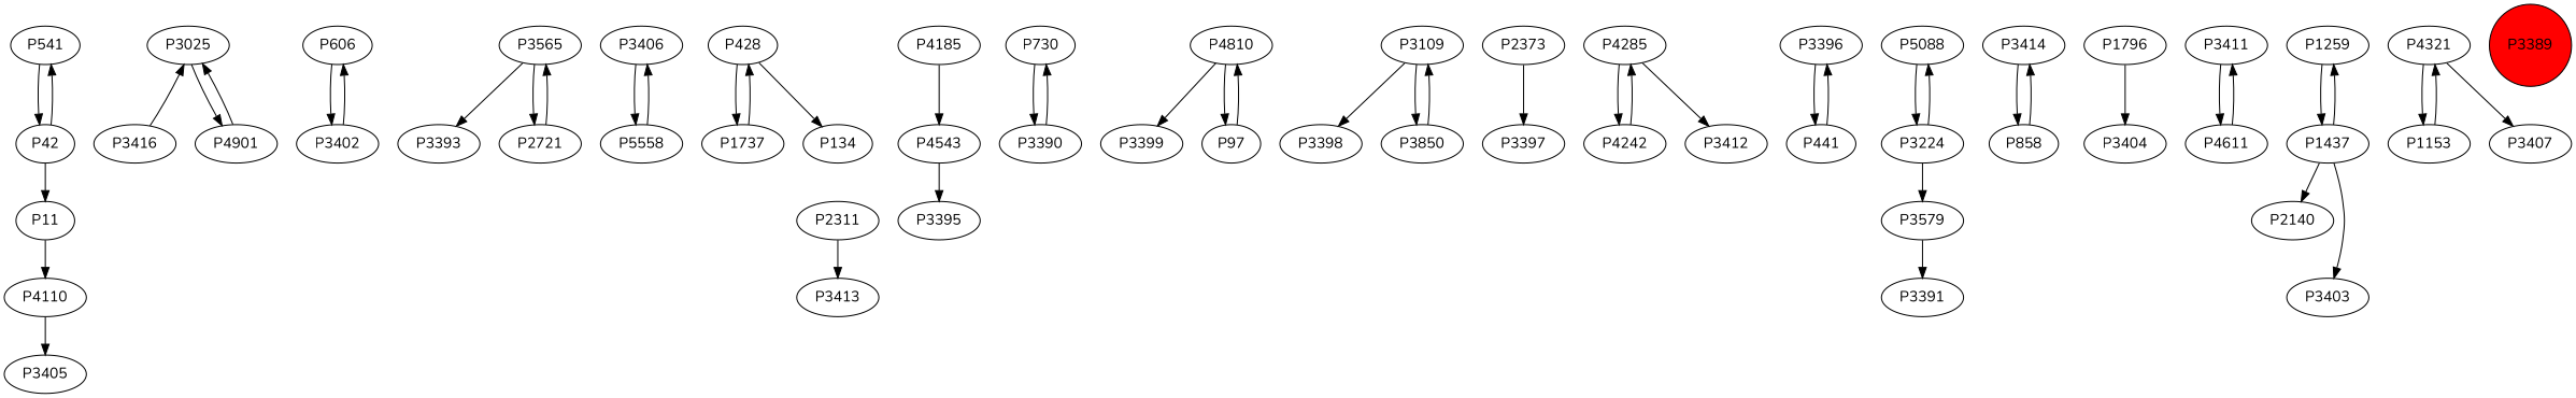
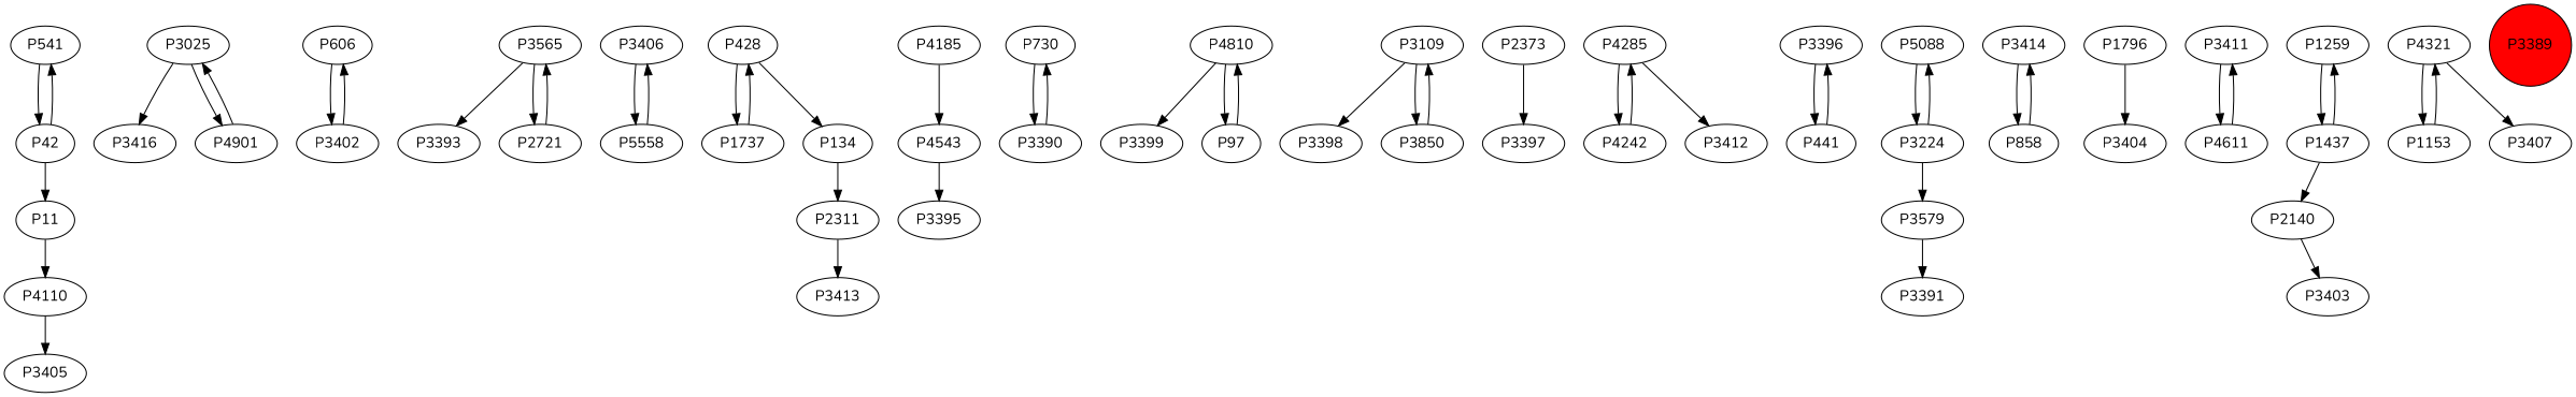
  digraph {
    fontname=Nunito
    node [fontname=Nunito]
    edge [fontname=Nunito]
    P541
    P42
    P11
    n4 [label=P4110]
    P3025
    P3416
    P4901
    P3405
    P606
    P3402
    P3565
    P3393
    P2721
    P3406
    P5558
    P2311
    P3413
    P4185
    P4543
    P3395
    P730
    P3390
    P4810
    P3399
    P97
    P3109
    P3398
    P3850
    P2373
    P3397
    P4285
    P4242
    n33 [label=P3412]
    P3396
    P441
    P5088
    P3224
    P3579
    P3391
    P3414
    P858
    P1796
    P3404
    P3411
    P4611
    n46 [label=P1737]
    P428
    P134
    P1259
    P1437
    P2140
    P3403
    P4321
    P1153
    P3407
    P3389 [fillcolor=red shape=circle style=filled]
    P541 -> P42
    P42 -> P541
    P42 -> P11
    P11 -> n4
    n4 -> P3405
-   P3416 -> P3025
+   P3025 -> P3416
    P3025 -> P4901
    P4901 -> P3025
    P606 -> P3402
    P3402 -> P606
    P3565 -> P3393
    P3565 -> P2721
    P2721 -> P3565
    P3406 -> P5558
    P5558 -> P3406
    P2311 -> P3413
    P4185 -> P4543
    P4543 -> P3395
    P730 -> P3390
    P3390 -> P730
    P4810 -> P3399
    P4810 -> P97
    P97 -> P4810
    P3109 -> P3398
    P3109 -> P3850
    P3850 -> P3109
    P2373 -> P3397
    P4285 -> P4242
    P4285 -> n33
    P4242 -> P4285
    P3396 -> P441
    P441 -> P3396
    P5088 -> P3224
    P3224 -> P5088
    P3224 -> P3579
    P3579 -> P3391
    P3414 -> P858
    P858 -> P3414
    P1796 -> P3404
    P3411 -> P4611
    P4611 -> P3411
    n46 -> P428
    P428 -> n46
    P428 -> P134
+   P134 -> P2311
    P1259 -> P1437
    P1437 -> P1259
    P1437 -> P2140
-   P1437 -> P3403
+   P2140 -> P3403
    P4321 -> P1153
    P4321 -> P3407
    P1153 -> P4321
  }
